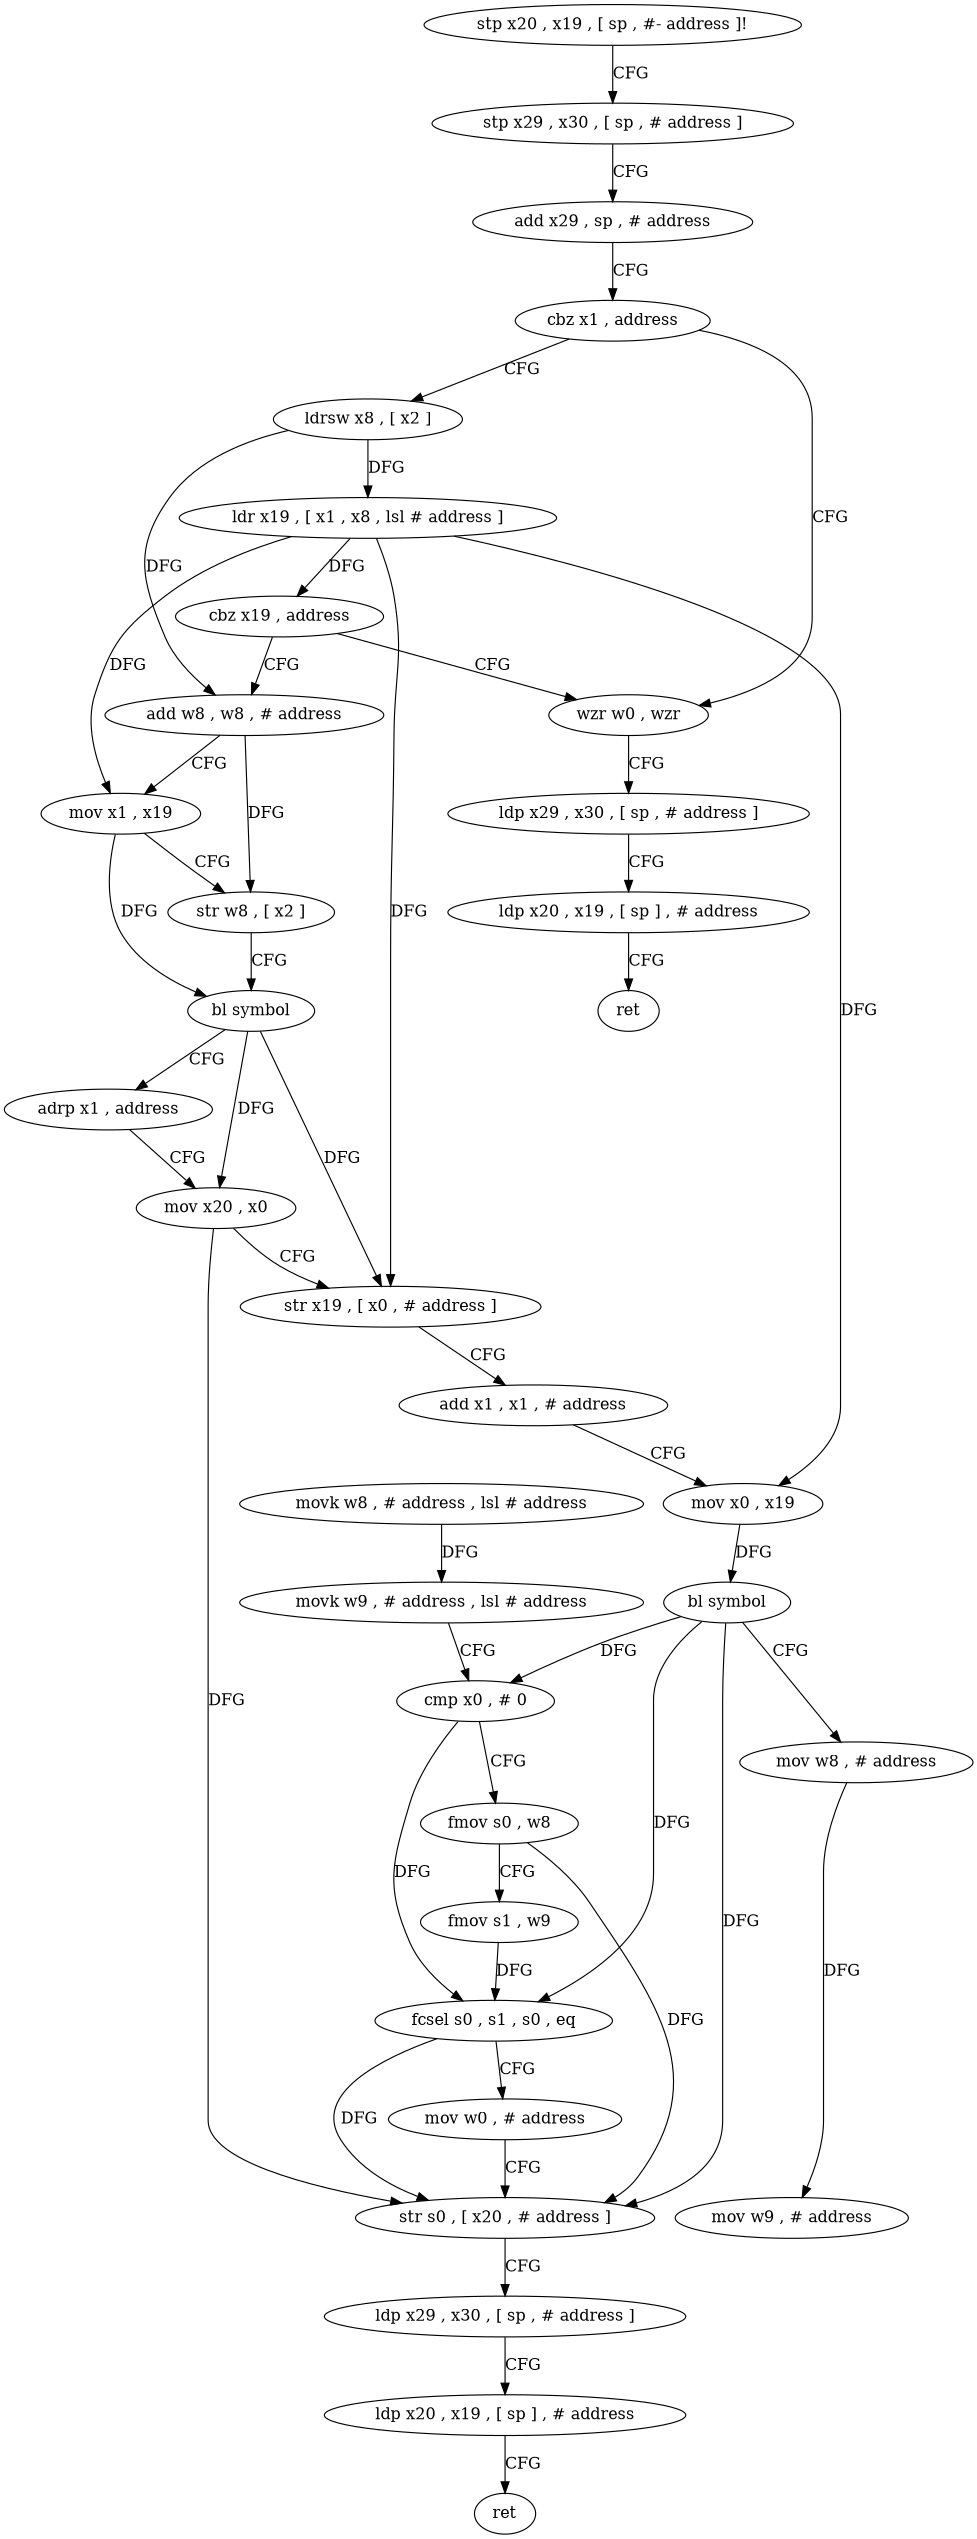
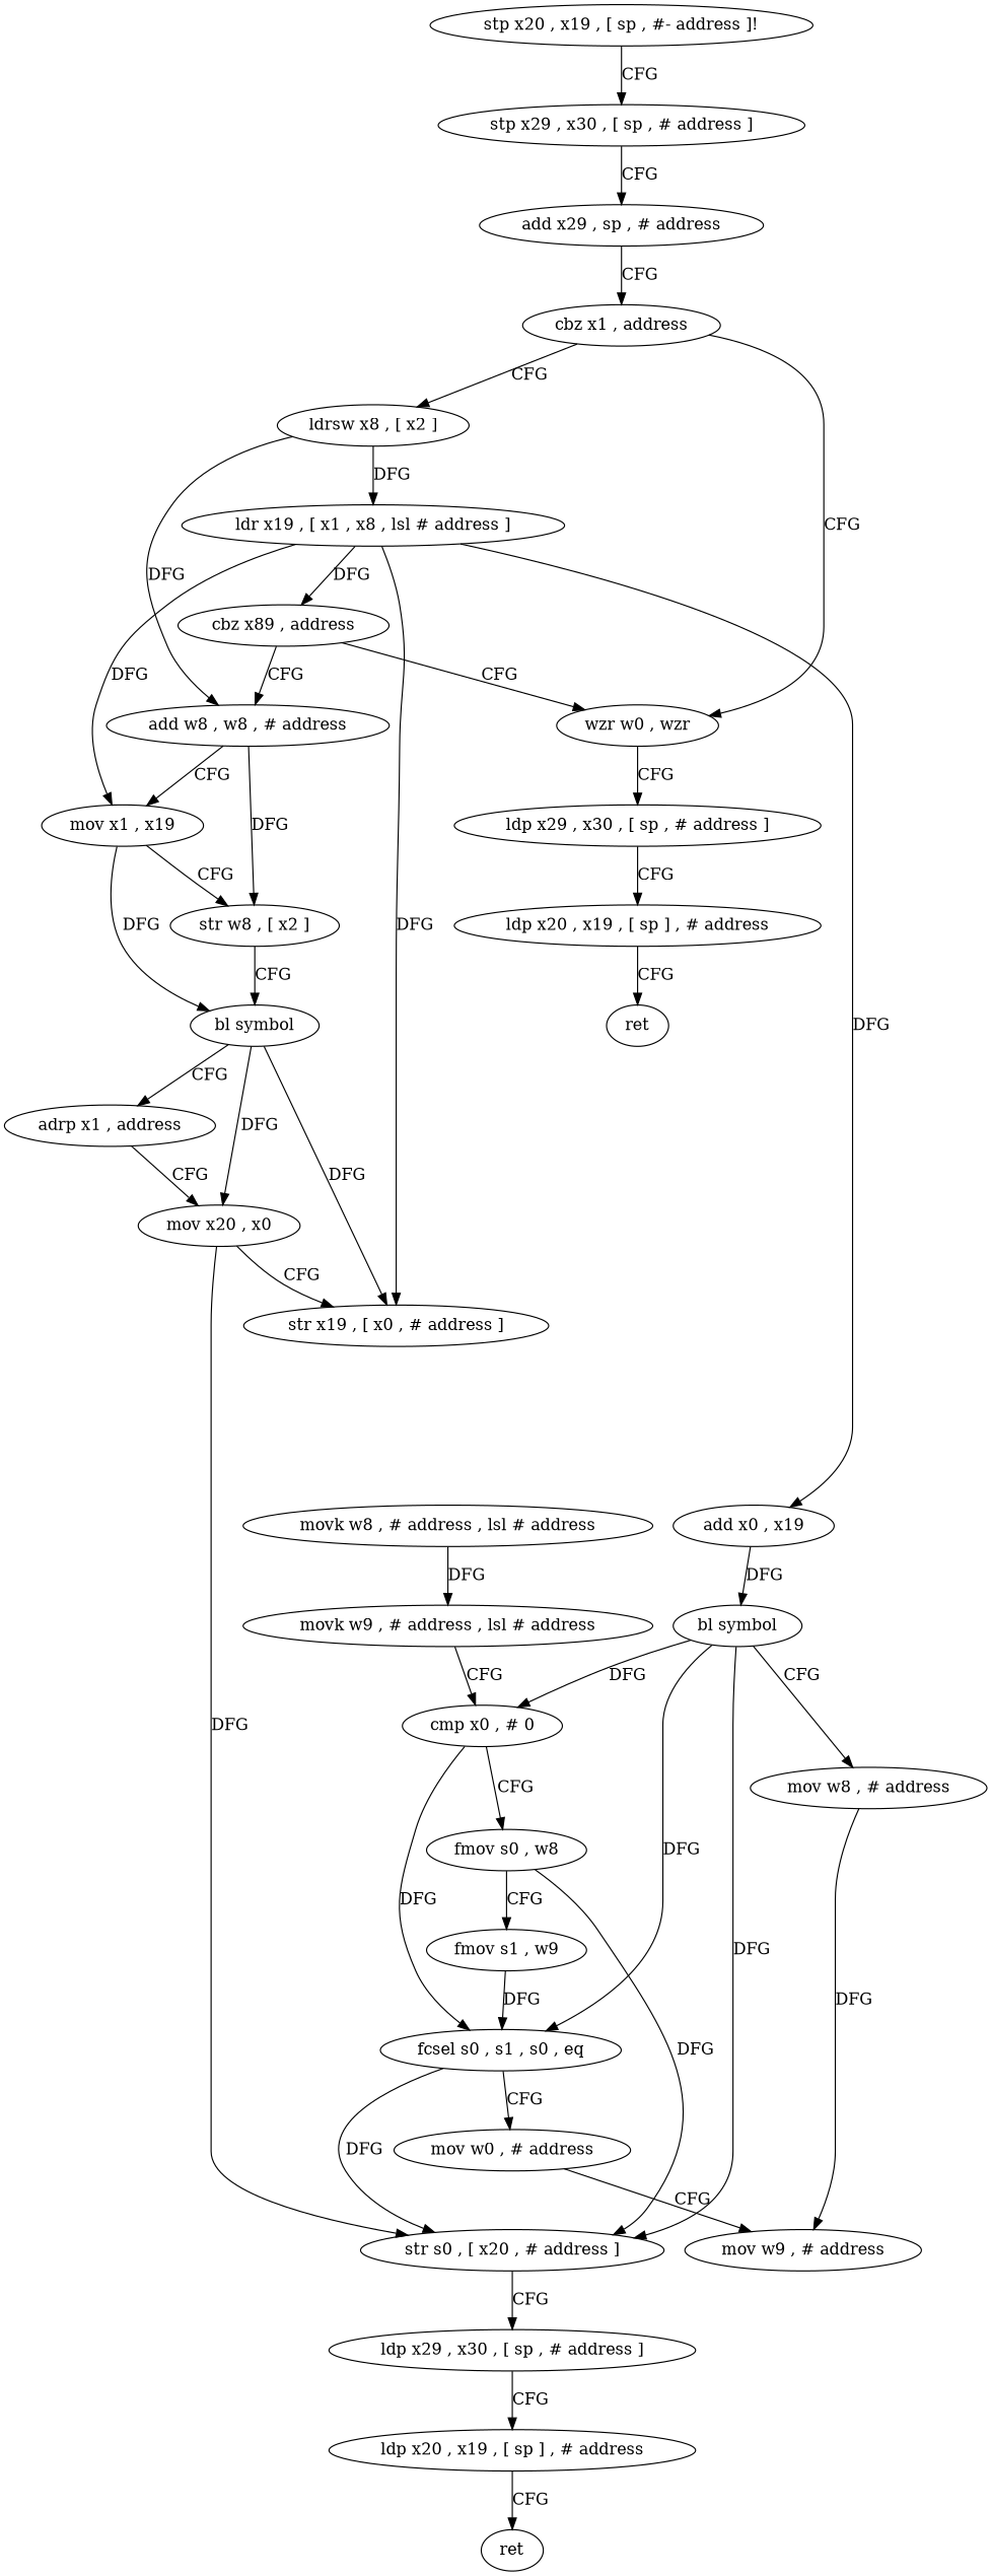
  digraph {
    n1 [label="stp x20 , x19 , [ sp , #- address ]!"]
    n2 [label="stp x29 , x30 , [ sp , # address ]"]
    n3 [label="add x29 , sp , # address"]
    n4 [label="cbz x1 , address"]
    n5 [label="wzr w0 , wzr"]
    n6 [label="ldrsw x8 , [ x2 ]"]
    n7 [label="ldp x29 , x30 , [ sp , # address ]"]
    n8 [label="ldr x19 , [ x1 , x8 , lsl # address ]"]
    n9 [label="add w8 , w8 , # address"]
    n10 [label="ldp x20 , x19 , [ sp ] , # address"]
-   n11 [label="cbz x19 , address"]
+   n11 [label="cbz x89 , address"]
    n12 [label="mov x1 , x19"]
    n13 [label="str x19 , [ x0 , # address ]"]
-   n14 [label="mov x0 , x19"]
+   n14 [label="add x0 , x19"]
    n15 [label="str w8 , [ x2 ]"]
    n16 [label=ret]
    n17 [label="bl symbol"]
-   n18 [label="add x1 , x1 , # address"]
    n19 [label="bl symbol"]
    n20 [label="adrp x1 , address"]
    n21 [label="mov x20 , x0"]
    n22 [label="str s0 , [ x20 , # address ]"]
    n23 [label="ldp x29 , x30 , [ sp , # address ]"]
    n24 [label="mov w8 , # address"]
    n25 [label="cmp x0 , # 0"]
    n26 [label="fcsel s0 , s1 , s0 , eq"]
    n27 [label="mov w9 , # address"]
    n28 [label="fmov s0 , w8"]
    n29 [label="mov w0 , # address"]
    n30 [label="movk w8 , # address , lsl # address"]
    n31 [label="movk w9 , # address , lsl # address"]
    n32 [label="fmov s1 , w9"]
    n33 [label="ldp x20 , x19 , [ sp ] , # address"]
    n34 [label=ret]
    n1 -> n2 [label=CFG]
    n2 -> n3 [label=CFG]
    n3 -> n4 [label=CFG]
    n4 -> n5 [label=CFG]
    n4 -> n6 [label=CFG]
    n5 -> n7 [label=CFG]
    n6 -> n8 [label=DFG]
    n6 -> n9 [label=DFG]
    n7 -> n10 [label=CFG]
    n8 -> n11 [label=DFG]
    n8 -> n12 [label=DFG]
    n8 -> n13 [label=DFG]
    n8 -> n14 [label=DFG]
    n9 -> n12 [label=CFG]
    n9 -> n15 [label=DFG]
    n10 -> n16 [label=CFG]
    n11 -> n5 [label=CFG]
    n11 -> n9 [label=CFG]
    n12 -> n15 [label=CFG]
    n12 -> n17 [label=DFG]
-   n13 -> n18 [label=CFG]
    n14 -> n19 [label=DFG]
    n15 -> n17 [label=CFG]
    n17 -> n13 [label=DFG]
    n17 -> n20 [label=CFG]
    n17 -> n21 [label=DFG]
-   n18 -> n14 [label=CFG]
    n19 -> n22 [label=DFG]
    n19 -> n24 [label=CFG]
    n19 -> n25 [label=DFG]
    n19 -> n26 [label=DFG]
    n20 -> n21 [label=CFG]
    n21 -> n13 [label=CFG]
    n21 -> n22 [label=DFG]
    n22 -> n23 [label=CFG]
    n23 -> n33 [label=CFG]
    n24 -> n27 [label=DFG]
    n25 -> n26 [label=DFG]
    n25 -> n28 [label=CFG]
    n26 -> n22 [label=DFG]
    n26 -> n29 [label=CFG]
    n28 -> n22 [label=DFG]
    n28 -> n32 [label=CFG]
-   n29 -> n22 [label=CFG]
+   n29 -> n27 [label=CFG]
    n30 -> n31 [label=DFG]
    n31 -> n25 [label=CFG]
    n32 -> n26 [label=DFG]
    n33 -> n34 [label=CFG]
  }
